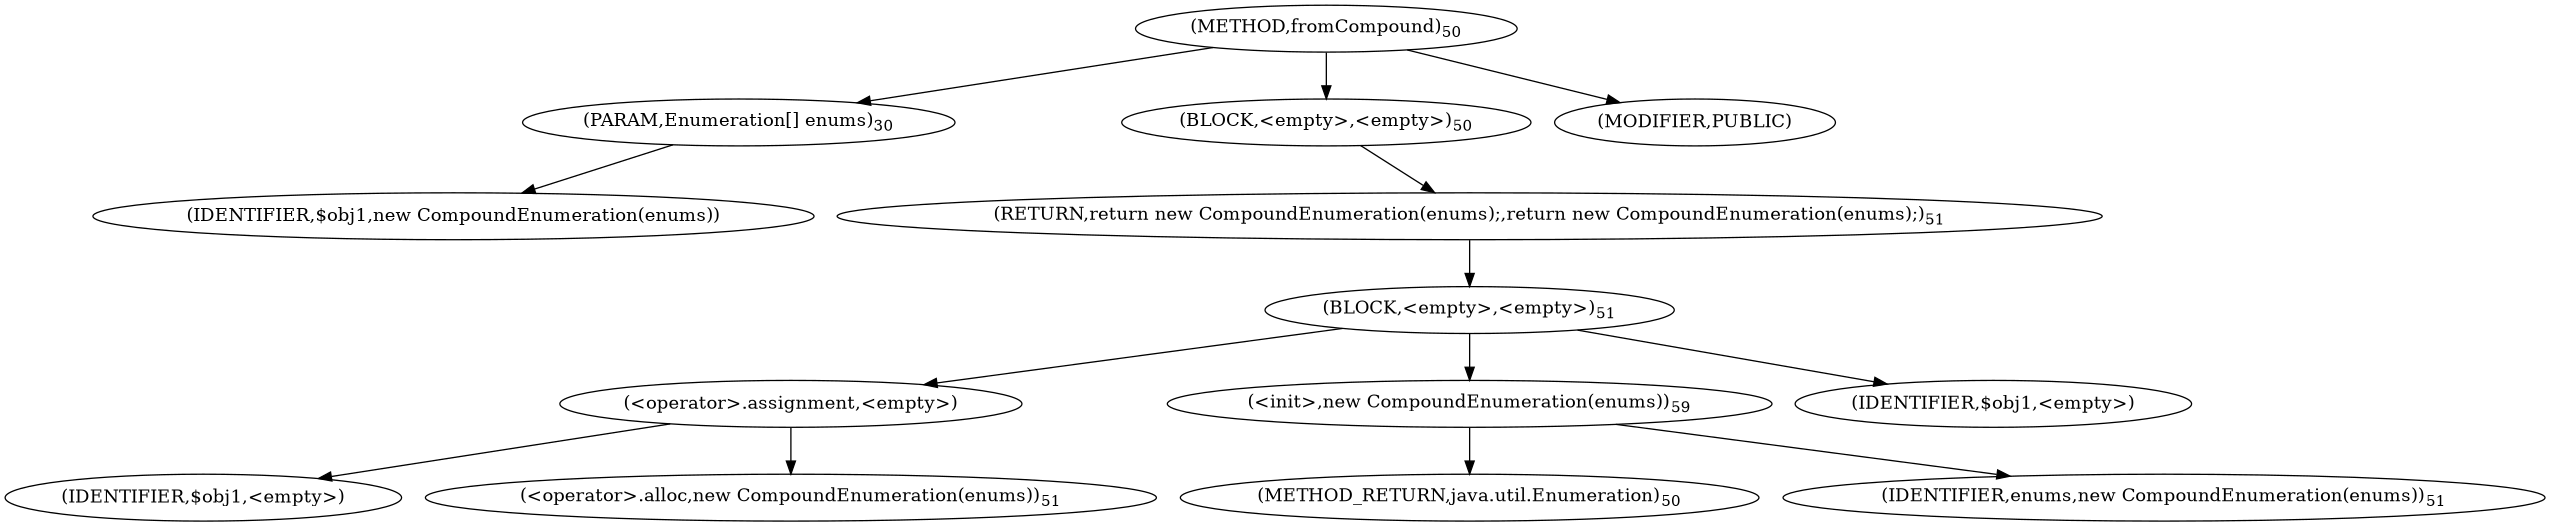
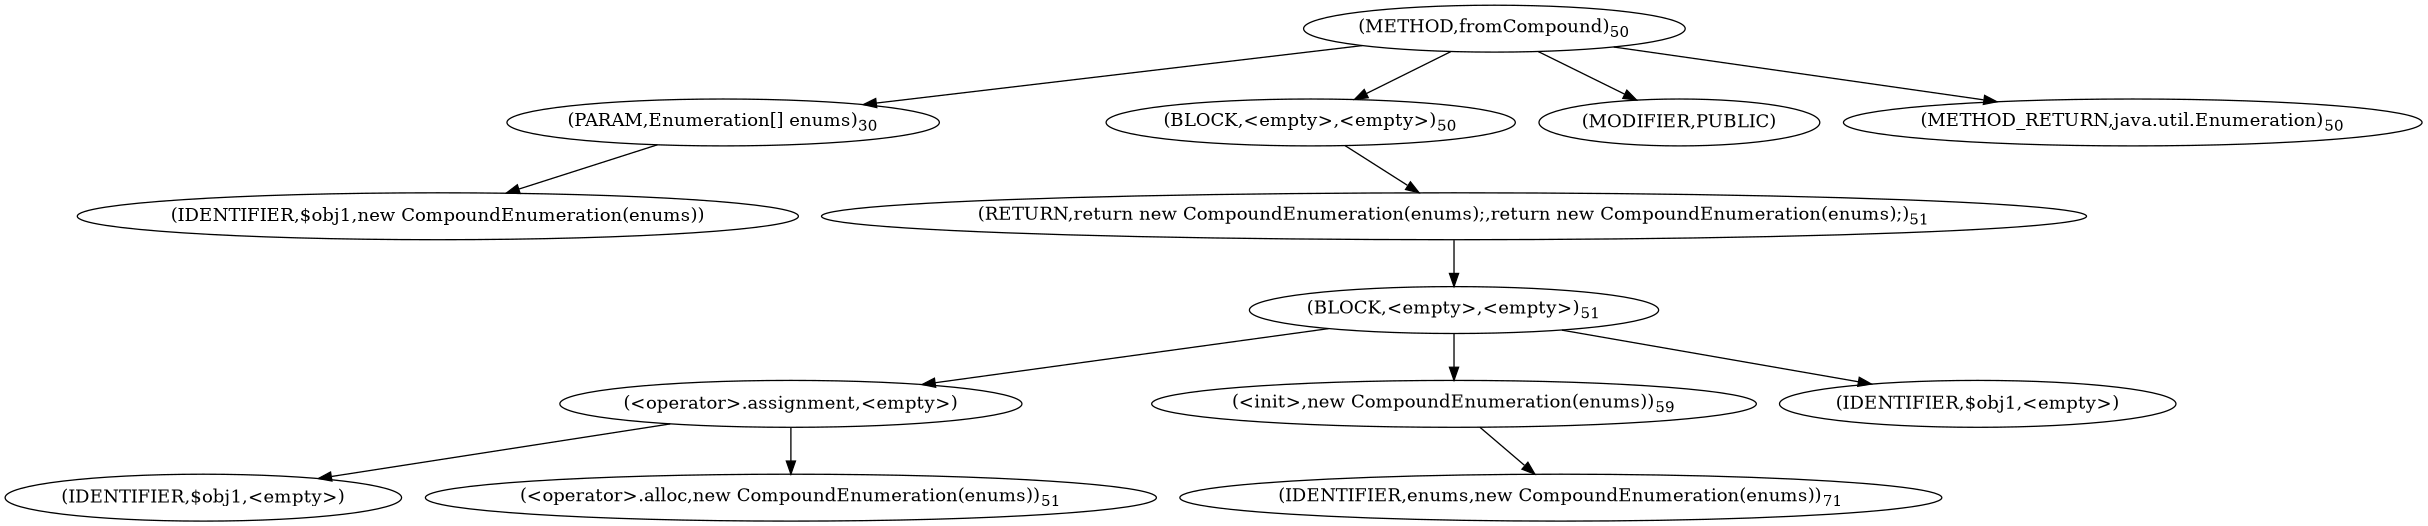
  digraph {
    n1 [label=<(METHOD,fromCompound)<SUB>50</SUB>>]
    n2 [label=<(PARAM,Enumeration[] enums)<SUB>30</SUB>>]
    n3 [label=<(BLOCK,&lt;empty&gt;,&lt;empty&gt;)<SUB>50</SUB>>]
    n4 [label=<(MODIFIER,PUBLIC)>]
    n5 [label=<(METHOD_RETURN,java.util.Enumeration)<SUB>50</SUB>>]
    n6 [label=<(IDENTIFIER,$obj1,new CompoundEnumeration(enums))>]
    n7 [label=<(RETURN,return new CompoundEnumeration(enums);,return new CompoundEnumeration(enums);)<SUB>51</SUB>>]
    n8 [label=<(BLOCK,&lt;empty&gt;,&lt;empty&gt;)<SUB>51</SUB>>]
    n9 [label=<(&lt;operator&gt;.assignment,&lt;empty&gt;)>]
    n10 [label=<(&lt;init&gt;,new CompoundEnumeration(enums))<SUB>59</SUB>>]
    n11 [label=<(IDENTIFIER,$obj1,&lt;empty&gt;)>]
    n12 [label=<(IDENTIFIER,$obj1,&lt;empty&gt;)>]
    n13 [label=<(&lt;operator&gt;.alloc,new CompoundEnumeration(enums))<SUB>51</SUB>>]
-   n14 [label=<(IDENTIFIER,enums,new CompoundEnumeration(enums))<SUB>51</SUB>>]
+   n14 [label=<(IDENTIFIER,enums,new CompoundEnumeration(enums))<SUB>71</SUB>>]
    n1 -> n2
    n1 -> n3
    n1 -> n4
-   n10 -> n5
+   n1 -> n5
    n2 -> n6
    n3 -> n7
    n7 -> n8
    n8 -> n9
    n8 -> n10
    n8 -> n11
    n9 -> n12
    n9 -> n13
    n10 -> n14
  }
